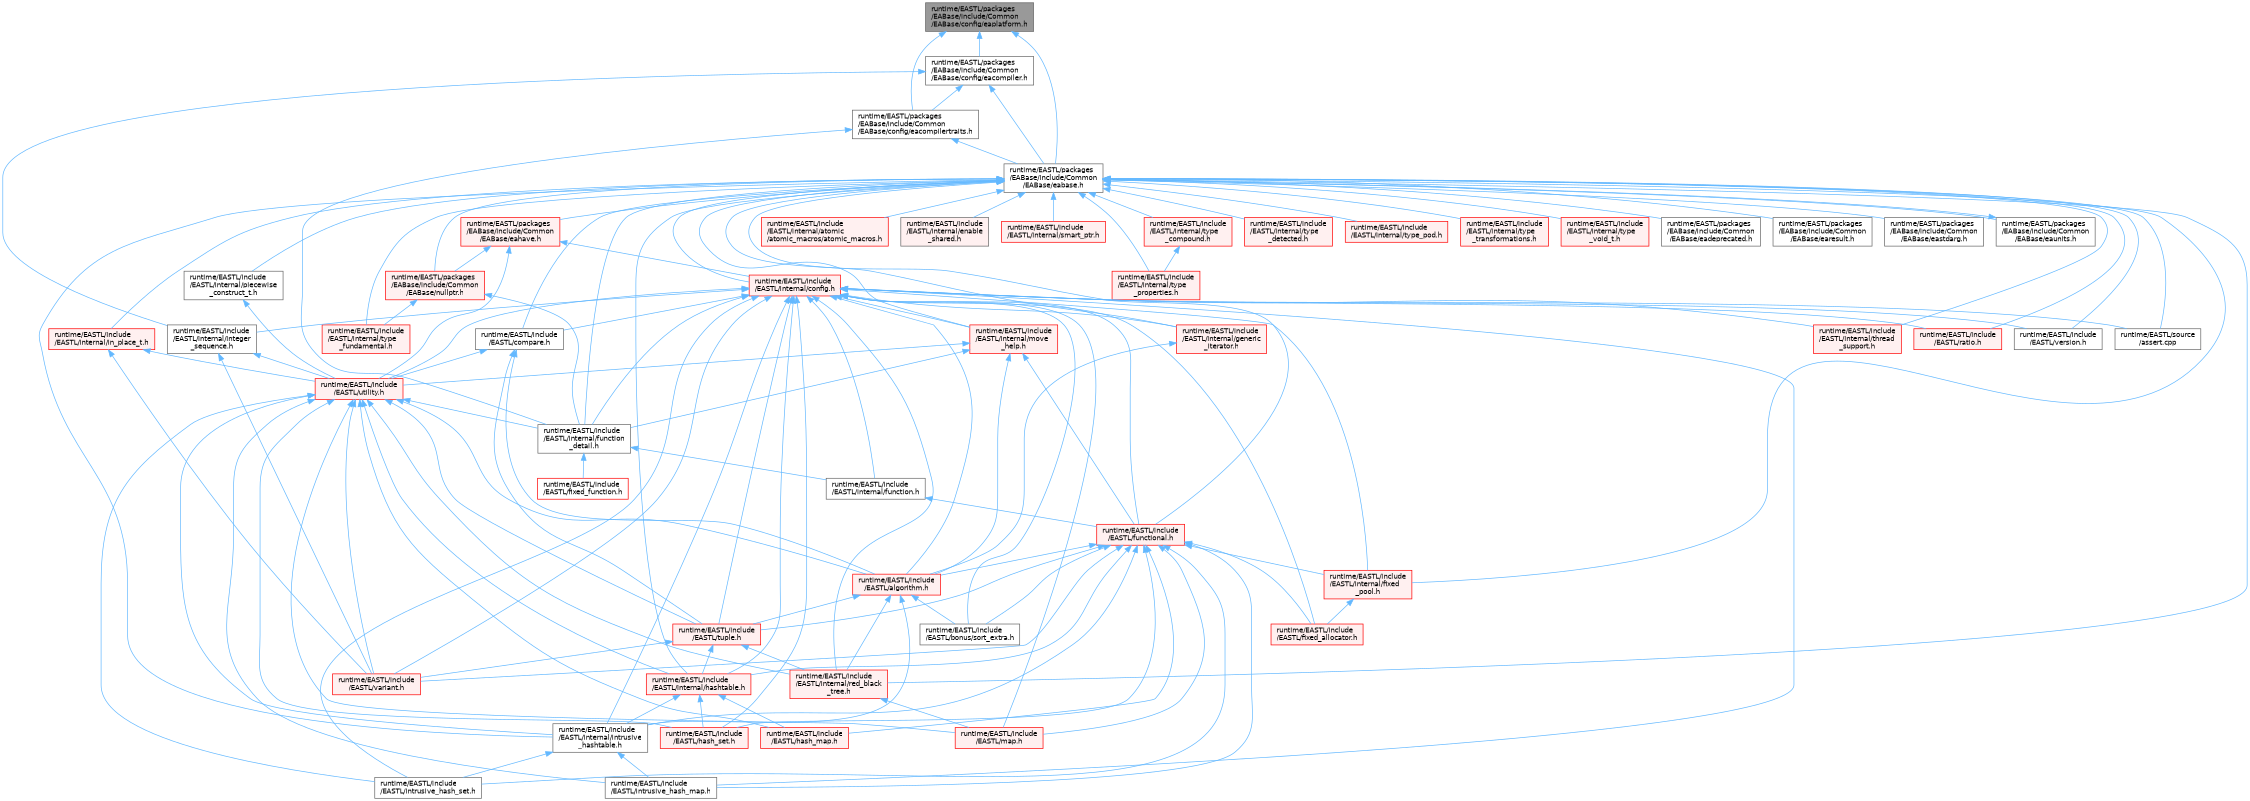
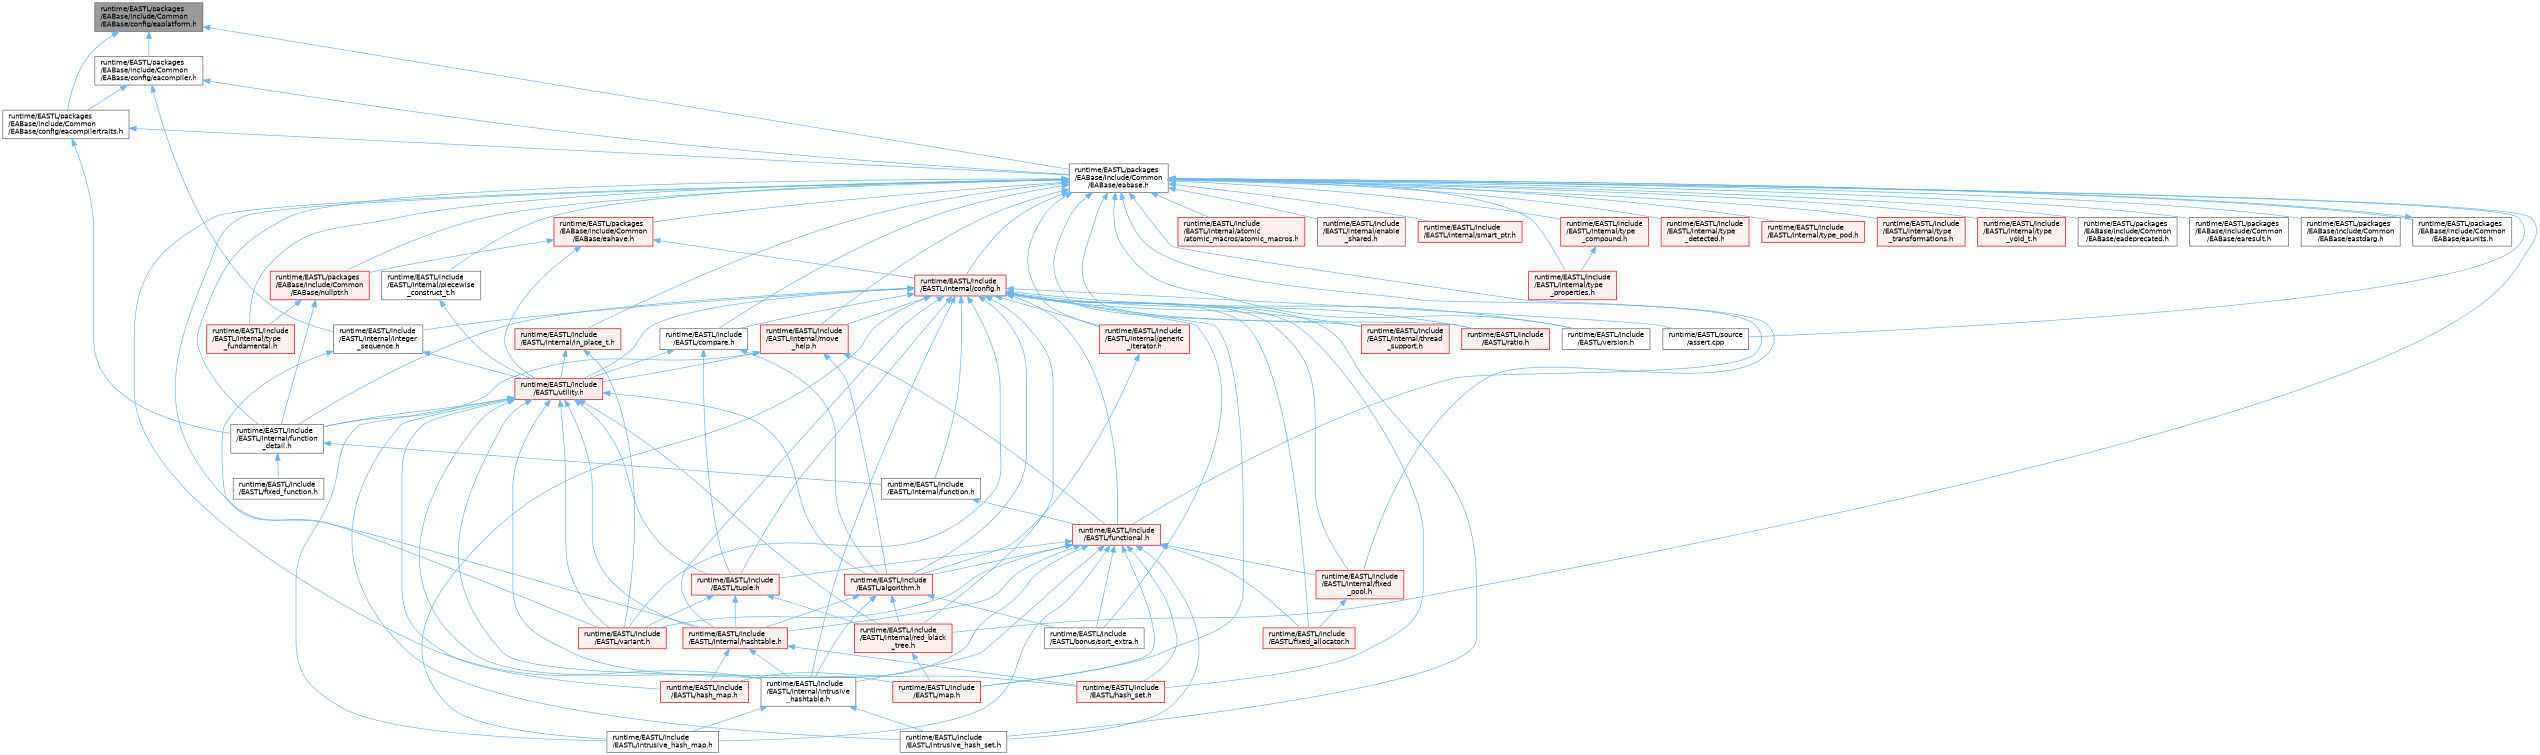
  digraph {
    node [color=red fillcolor="#FFF0F0" fontname=Helvetica fontsize=10 shape=box style=filled]
    edge [color=steelblue1 dir=back fontname=Helvetica fontsize=10 labelfontname=Helvetica labelfontsize=10 style=solid]
    n1 [color=gray40 fillcolor=grey60 fontcolor=black height=0.2 label="runtime/EASTL/packages\l/EABase/include/Common\l/EABase/config/eaplatform.h" width=0.4]
    n2 [color=grey40 fillcolor=white height=0.2 label="runtime/EASTL/packages\l/EABase/include/Common\l/EABase/config/eacompiler.h" width=0.4]
    n3 [color=grey40 fillcolor=white height=0.2 label="runtime/EASTL/packages\l/EABase/include/Common\l/EABase/config/eacompilertraits.h" width=0.4]
    n4 [color=grey40 fillcolor=white height=0.2 label="runtime/EASTL/packages\l/EABase/include/Common\l/EABase/eabase.h" width=0.4]
    n5 [color=grey40 fillcolor=white height=0.2 label="runtime/EASTL/include\l/EASTL/internal/integer\l_sequence.h" width=0.4]
    n6 [color=grey40 fillcolor=white height=0.2 label="runtime/EASTL/include\l/EASTL/internal/function\l_detail.h" width=0.4]
    n7 [height=0.2 label="runtime/EASTL/include\l/EASTL/internal/hashtable.h" width=0.4]
    n8 [color=grey40 fillcolor=white height=0.2 label="runtime/EASTL/include\l/EASTL/internal/intrusive\l_hashtable.h" width=0.4]
    n9 [height=0.2 label="runtime/EASTL/include\l/EASTL/internal/red_black\l_tree.h" width=0.4]
    n10 [height=0.2 label="runtime/EASTL/include\l/EASTL/functional.h" width=0.4]
    n11 [height=0.2 label="runtime/EASTL/include\l/EASTL/internal/fixed\l_pool.h" width=0.4]
    n12 [color=grey40 fillcolor=white height=0.2 label="runtime/EASTL/include\l/EASTL/compare.h" width=0.4]
    n13 [height=0.2 label="runtime/EASTL/include\l/EASTL/internal/atomic\l/atomic_macros/atomic_macros.h" width=0.4]
    n14 [height=0.2 label="runtime/EASTL/include\l/EASTL/internal/config.h" width=0.4]
    n15 [height=0.2 label="runtime/EASTL/include\l/EASTL/internal/generic\l_iterator.h" width=0.4]
    n16 [height=0.2 label="runtime/EASTL/include\l/EASTL/internal/move\l_help.h" width=0.4]
    n17 [height=0.2 label="runtime/EASTL/include\l/EASTL/internal/thread\l_support.h" width=0.4]
    n18 [height=0.2 label="runtime/EASTL/include\l/EASTL/ratio.h" width=0.4]
    n19 [color=grey40 fillcolor=white height=0.2 label="runtime/EASTL/include\l/EASTL/version.h" width=0.4]
    n20 [color=grey40 fillcolor=white height=0.2 label="runtime/EASTL/source\l/assert.cpp" width=0.4]
    n21 [color=grey40 height=0.2 label="runtime/EASTL/include\l/EASTL/internal/enable\l_shared.h" width=0.4]
    n22 [height=0.2 label="runtime/EASTL/include\l/EASTL/internal/in_place_t.h" width=0.4]
    n23 [color=grey40 fillcolor=white height=0.2 label="runtime/EASTL/include\l/EASTL/internal/piecewise\l_construct_t.h" width=0.4]
    n24 [height=0.2 label="runtime/EASTL/include\l/EASTL/internal/smart_ptr.h" width=0.4]
    n25 [height=0.2 label="runtime/EASTL/include\l/EASTL/internal/type\l_compound.h" width=0.4]
    n26 [height=0.2 label="runtime/EASTL/include\l/EASTL/internal/type\l_properties.h" width=0.4]
    n27 [height=0.2 label="runtime/EASTL/include\l/EASTL/internal/type\l_detected.h" width=0.4]
    n28 [height=0.2 label="runtime/EASTL/include\l/EASTL/internal/type\l_fundamental.h" width=0.4]
    n29 [height=0.2 label="runtime/EASTL/include\l/EASTL/internal/type_pod.h" width=0.4]
    n30 [height=0.2 label="runtime/EASTL/include\l/EASTL/internal/type\l_transformations.h" width=0.4]
    n31 [height=0.2 label="runtime/EASTL/include\l/EASTL/internal/type\l_void_t.h" width=0.4]
    n32 [color=grey40 fillcolor=white height=0.2 label="runtime/EASTL/packages\l/EABase/include/Common\l/EABase/eadeprecated.h" width=0.4]
    n33 [height=0.2 label="runtime/EASTL/packages\l/EABase/include/Common\l/EABase/eahave.h" width=0.4]
    n34 [height=0.2 label="runtime/EASTL/packages\l/EABase/include/Common\l/EABase/nullptr.h" width=0.4]
    n35 [color=grey40 fillcolor=white height=0.2 label="runtime/EASTL/packages\l/EABase/include/Common\l/EABase/earesult.h" width=0.4]
    n36 [color=grey40 fillcolor=white height=0.2 label="runtime/EASTL/packages\l/EABase/include/Common\l/EABase/eastdarg.h" width=0.4]
    n37 [color=grey40 fillcolor=white height=0.2 label="runtime/EASTL/packages\l/EABase/include/Common\l/EABase/eaunits.h" width=0.4]
    n38 [height=0.2 label="runtime/EASTL/include\l/EASTL/utility.h" width=0.4]
    n39 [height=0.2 label="runtime/EASTL/include\l/EASTL/variant.h" width=0.4]
    n40 [height=0.2 label="runtime/EASTL/include\l/EASTL/algorithm.h" width=0.4]
    n41 [height=0.2 label="runtime/EASTL/include\l/EASTL/hash_map.h" width=0.4]
    n42 [height=0.2 label="runtime/EASTL/include\l/EASTL/hash_set.h" width=0.4]
    n43 [color=grey40 fillcolor=white height=0.2 label="runtime/EASTL/include\l/EASTL/intrusive_hash_map.h" width=0.4]
    n44 [color=grey40 fillcolor=white height=0.2 label="runtime/EASTL/include\l/EASTL/intrusive_hash_set.h" width=0.4]
    n45 [height=0.2 label="runtime/EASTL/include\l/EASTL/map.h" width=0.4]
    n46 [height=0.2 label="runtime/EASTL/include\l/EASTL/tuple.h" width=0.4]
    n47 [color=grey40 fillcolor=white height=0.2 label="runtime/EASTL/include\l/EASTL/bonus/sort_extra.h" width=0.4]
-   n48 [fillcolor=white height=0.2 label="runtime/EASTL/include\l/EASTL/fixed_function.h" width=0.4]
+   n48 [color=grey40 fillcolor=white height=0.2 label="runtime/EASTL/include\l/EASTL/fixed_function.h" width=0.4]
    n49 [color=grey40 fillcolor=white height=0.2 label="runtime/EASTL/include\l/EASTL/internal/function.h" width=0.4]
    n50 [height=0.2 label="runtime/EASTL/include\l/EASTL/fixed_allocator.h" width=0.4]
    n1 -> n2
    n1 -> n3
    n1 -> n4
    n2 -> n3
    n2 -> n4
    n2 -> n5
    n3 -> n4
    n3 -> n6
    n4 -> n6
    n4 -> n7
    n4 -> n8
    n4 -> n9
    n4 -> n10
    n4 -> n11
    n4 -> n12
    n4 -> n13
    n4 -> n14
    n4 -> n15
    n4 -> n16
    n4 -> n17
    n4 -> n18
    n4 -> n19
    n4 -> n20
    n4 -> n21
    n4 -> n22
    n4 -> n23
    n4 -> n24
    n4 -> n25
    n4 -> n26
    n4 -> n27
    n4 -> n28
    n4 -> n29
    n4 -> n30
    n4 -> n31
    n4 -> n32
    n4 -> n33
    n4 -> n34
    n4 -> n35
    n4 -> n36
    n4 -> n37
    n5 -> n38
    n5 -> n39
    n6 -> n48
    n6 -> n49
    n7 -> n8
    n7 -> n41
    n7 -> n42
    n8 -> n43
    n8 -> n44
    n9 -> n45
    n10 -> n7
    n10 -> n8
    n10 -> n11
    n10 -> n39
    n10 -> n40
    n10 -> n41
    n10 -> n42
    n10 -> n43
    n10 -> n44
    n10 -> n45
    n10 -> n46
    n10 -> n47
    n10 -> n50
    n11 -> n50
    n12 -> n38
    n12 -> n40
    n12 -> n46
    n14 -> n5
    n14 -> n6
    n14 -> n7
    n14 -> n8
    n14 -> n9
    n14 -> n10
    n14 -> n11
    n14 -> n12
    n14 -> n15
    n14 -> n16
    n14 -> n17
    n14 -> n18
    n14 -> n19
    n14 -> n20
    n14 -> n38
    n14 -> n39
    n14 -> n40
    n14 -> n42
    n14 -> n43
    n14 -> n44
    n14 -> n45
    n14 -> n46
    n14 -> n47
    n14 -> n49
    n14 -> n50
    n15 -> n40
    n16 -> n6
    n16 -> n10
    n16 -> n38
    n16 -> n40
    n22 -> n38
    n22 -> n39
    n23 -> n38
    n25 -> n26
    n33 -> n14
    n33 -> n34
    n33 -> n38
    n34 -> n6
    n34 -> n28
    n37 -> n4
    n38 -> n6
    n38 -> n7
    n38 -> n8
    n38 -> n9
    n38 -> n39
    n38 -> n40
    n38 -> n41
    n38 -> n42
    n38 -> n43
    n38 -> n44
    n38 -> n45
    n38 -> n46
-   n40 -> n46
+   n40 -> n7
    n40 -> n8
    n40 -> n9
    n40 -> n47
    n46 -> n7
    n46 -> n9
    n46 -> n39
    n49 -> n10
  }
